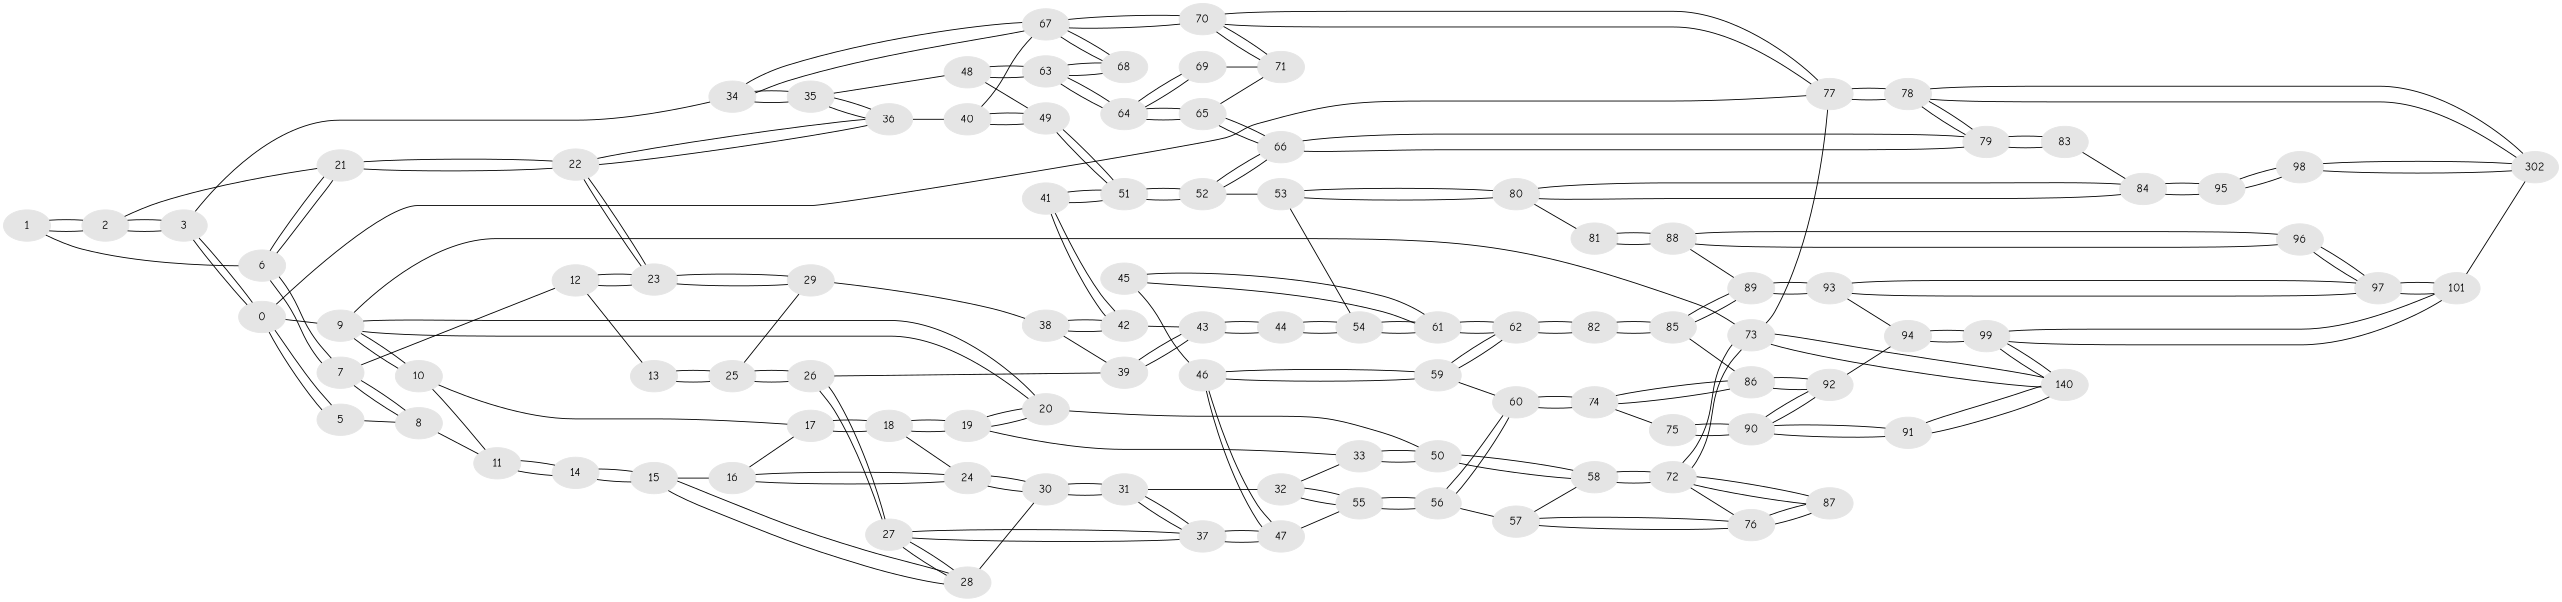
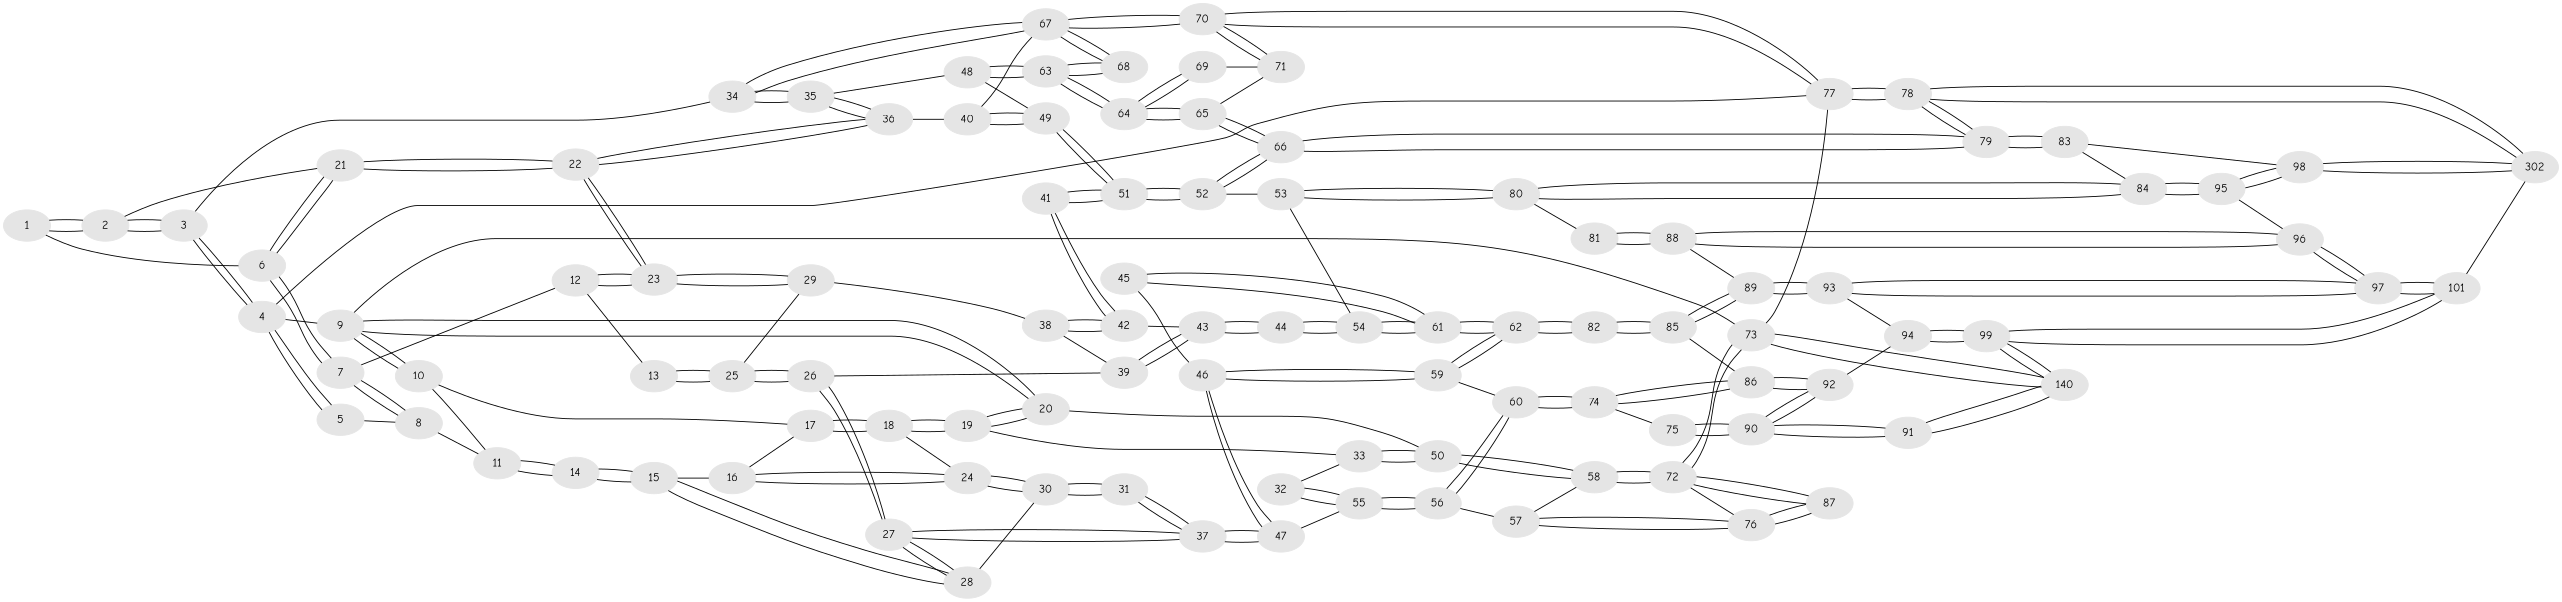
  graph {
    fontname="Comic Neue"
    rankdir=LR
    node [color=gray90 fontname="Comic Neue" style=filled]
    edge [fontname="Comic Neue"]
    1
    2
    6
    3
    21
    7
-   4 [label=0]
+   4
    34
    22
    5
    9
    77
    35
    67
    8
    10
    20
    73
    78
    11
    12
    13
    23
    14
    17
    50
    n27 [label=140]
    18
    15
    25
    29
    26
    16
    28
    24
    30
    19
    33
    58
    36
    40
    38
    31
    27
    39
    37
    43
    47
    42
    32
    55
    56
    48
    68
    70
    49
    63
    44
    41
    51
    52
    54
    45
    46
    61
    59
    62
    60
    64
    72
    53
    66
    80
    79
    81
    84
    57
    76
    74
    87
    82
    75
    86
    85
    65
    69
    71
    83
    90
    92
    91
    n92 [label=302]
    98
    88
    95
    89
    96
    93
    94
    97
    99
    101
    1 -- 2
    1 -- 2
    1 -- 6
    2 -- 3
    2 -- 3
    2 -- 21
    6 -- 21
    6 -- 21
    6 -- 7
    6 -- 7
    3 -- 4
    3 -- 4
    3 -- 34
    21 -- 22
    21 -- 22
    7 -- 8
    7 -- 8
    7 -- 12
    4 -- 5
    4 -- 5
    4 -- 9
    4 -- 77
    34 -- 35
    34 -- 35
    34 -- 67
    34 -- 67
    22 -- 23
    22 -- 23
    22 -- 36
    22 -- 36
    5 -- 8
    9 -- 10
    9 -- 10
    9 -- 20
    9 -- 20
    9 -- 73
    77 -- 78
    77 -- 78
    35 -- 36
    35 -- 36
    35 -- 48
    67 -- 68
    67 -- 68
    67 -- 70
    67 -- 70
    8 -- 11
    10 -- 11
    10 -- 17
    20 -- 50
    73 -- 77
    73 -- n27
    73 -- n27
    78 -- 79
    78 -- 79
    78 -- n92
    78 -- n92
    11 -- 14
    11 -- 14
    12 -- 13
    12 -- 23
    12 -- 23
    13 -- 25
    13 -- 25
    23 -- 29
    23 -- 29
    14 -- 15
    14 -- 15
    17 -- 18
    17 -- 18
    50 -- 58
    50 -- 58
    18 -- 24
    18 -- 19
    18 -- 19
    15 -- 16
    15 -- 28
    15 -- 28
    25 -- 29
    25 -- 26
    25 -- 26
    29 -- 38
    26 -- 27
    26 -- 27
    26 -- 39
    16 -- 17
    16 -- 24
    16 -- 24
    28 -- 30
    24 -- 30
    24 -- 30
    30 -- 31
    30 -- 31
    19 -- 20
    19 -- 20
    19 -- 33
    33 -- 50
    33 -- 50
    58 -- 72
    58 -- 72
    36 -- 40
    40 -- 67
    40 -- 49
    40 -- 49
    38 -- 39
    38 -- 42
    38 -- 42
    31 -- 37
    31 -- 37
-   31 -- 32
    27 -- 28
    27 -- 28
    27 -- 37
    27 -- 37
    39 -- 43
    39 -- 43
    37 -- 47
    37 -- 47
    43 -- 44
    43 -- 44
    47 -- 55
    42 -- 43
    32 -- 33
    32 -- 55
    32 -- 55
    55 -- 56
    55 -- 56
    56 -- 60
    56 -- 60
    56 -- 57
    48 -- 49
    48 -- 63
    48 -- 63
    70 -- 77
    70 -- 77
    70 -- 71
    70 -- 71
    49 -- 51
    49 -- 51
    63 -- 68
    63 -- 68
    63 -- 64
    63 -- 64
    44 -- 54
    44 -- 54
    41 -- 42
    41 -- 42
    41 -- 51
    41 -- 51
    51 -- 52
    51 -- 52
    52 -- 53
    52 -- 66
    52 -- 66
    54 -- 61
    54 -- 61
    45 -- 46
    45 -- 61
    45 -- 61
    46 -- 47
    46 -- 47
    46 -- 59
    46 -- 59
    61 -- 62
    61 -- 62
    59 -- 62
    59 -- 62
    59 -- 60
    62 -- 82
    62 -- 82
    60 -- 74
    60 -- 74
    64 -- 65
    64 -- 65
    64 -- 69
    64 -- 69
    72 -- 73
    72 -- 73
    72 -- 76
    72 -- 87
    72 -- 87
    53 -- 54
    53 -- 80
    53 -- 80
    66 -- 79
    66 -- 79
    80 -- 81
    80 -- 84
    80 -- 84
    79 -- 83
    79 -- 83
    81 -- 88
    81 -- 88
    84 -- 95
    84 -- 95
    57 -- 58
    57 -- 76
    57 -- 76
    76 -- 87
    76 -- 87
    74 -- 75
    74 -- 86
    74 -- 86
    82 -- 85
    82 -- 85
    75 -- 90
    75 -- 90
    86 -- 92
    86 -- 92
    85 -- 86
    85 -- 89
    85 -- 89
    65 -- 66
    65 -- 66
    65 -- 71
    69 -- 71
    83 -- 84
+   83 -- 98
    90 -- 92
    90 -- 92
    90 -- 91
    90 -- 91
    92 -- 94
    91 -- n27
    91 -- n27
    98 -- n92
    98 -- n92
    88 -- 89
    88 -- 96
    88 -- 96
    95 -- 98
    95 -- 98
+   95 -- 96
    89 -- 93
    89 -- 93
    96 -- 97
    96 -- 97
    93 -- 94
    93 -- 97
    93 -- 97
    94 -- 99
    94 -- 99
    97 -- 101
    97 -- 101
    99 -- n27
    99 -- n27
    99 -- 101
    99 -- 101
    101 -- n92
  }
